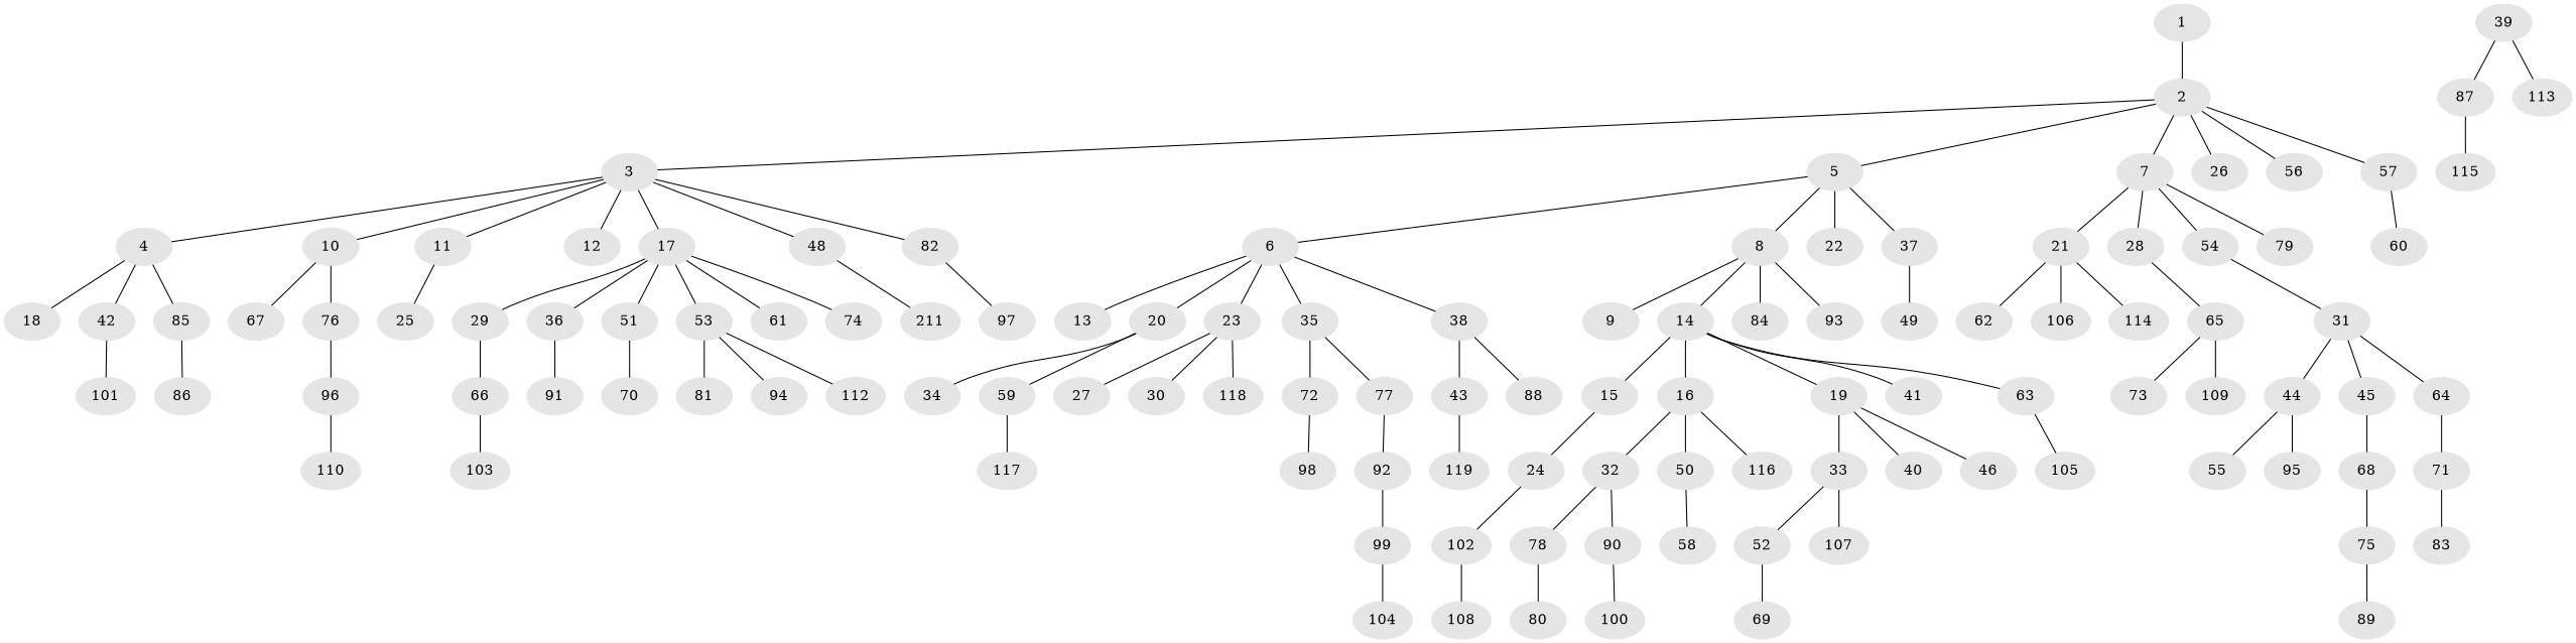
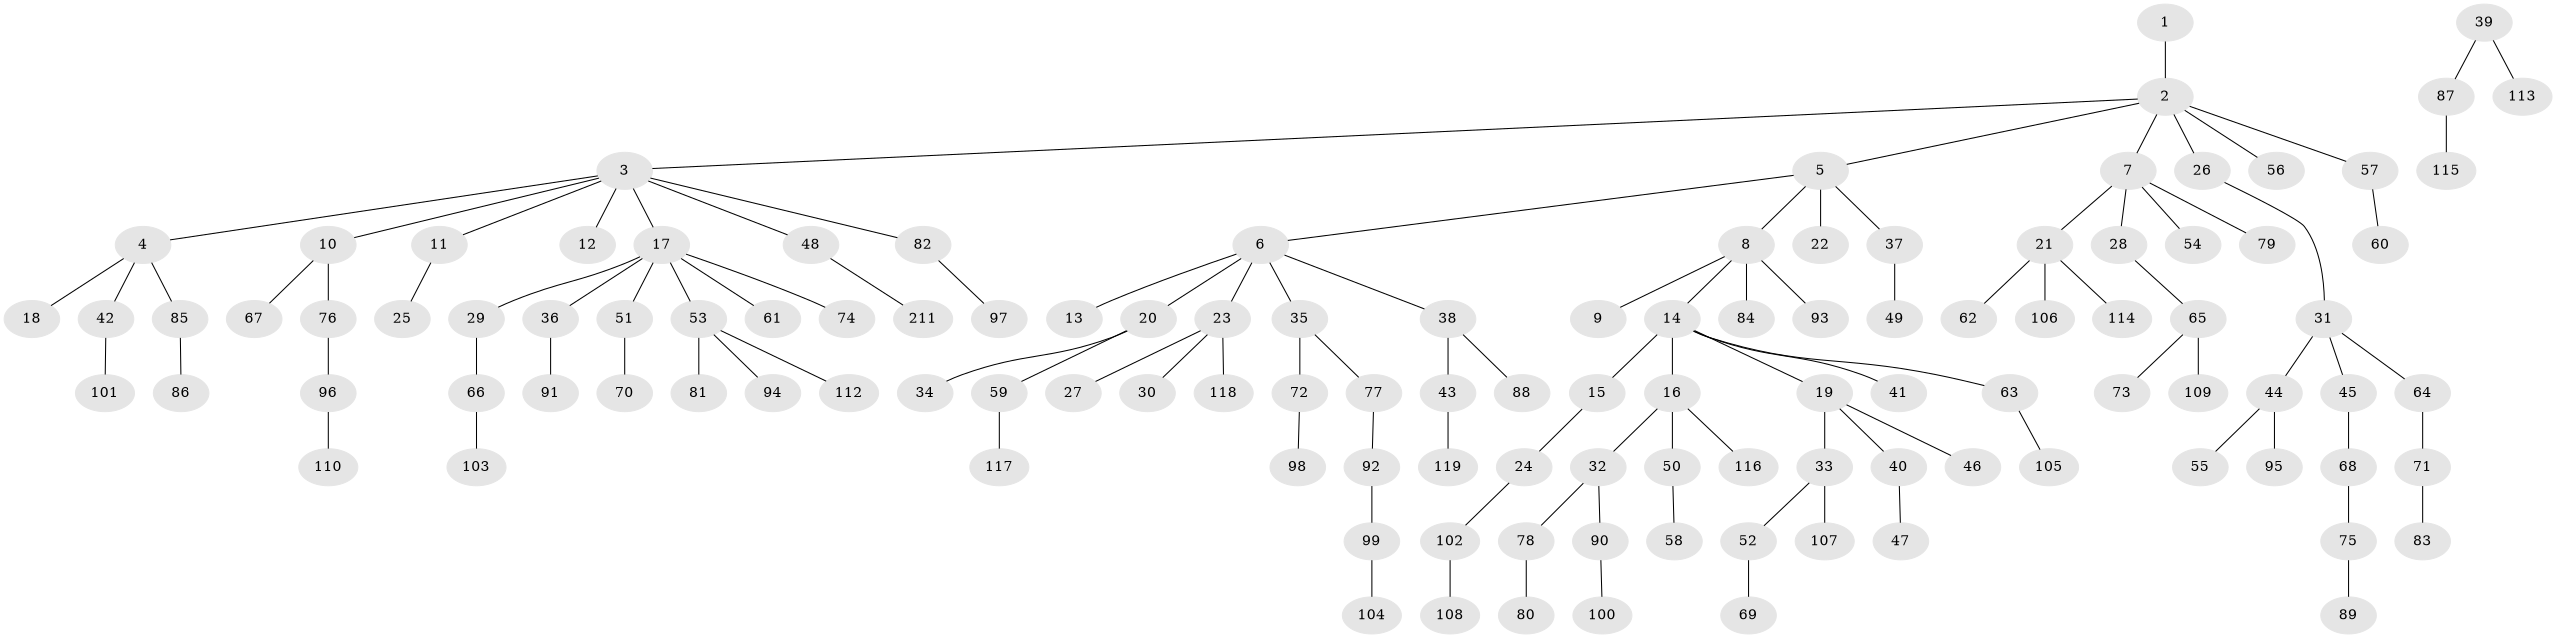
  graph {
    node [color=gray90 style=filled]
    1
    2
    3
    5
    7
    26
    56
    57
    4
    10
    11
    12
    17
    48
    82
    6
    8
    22
    37
    21
    28
    54
    79
    31
    60
    18
    42
    85
    67
    76
    25
    29
    36
    51
    53
    61
    74
    n38 [label=211]
    97
    101
    86
    13
    20
    23
    35
    38
    9
    14
    84
    93
    49
    34
    59
    27
    30
    118
    72
    77
    43
    88
    62
    106
    114
    65
    15
    16
    19
    41
    63
    96
    24
    32
    50
    116
    33
    40
    46
    105
    102
    78
    90
    58
    66
    91
    70
    81
    94
    112
    52
    107
+   47
    117
    108
    44
    45
    64
    39
    87
    113
    73
    109
    103
    55
    95
    68
    71
    80
    100
    69
    98
    92
    119
    115
    75
    83
    89
    110
    99
    104
    1 -- 2
    2 -- 3
    2 -- 5
    2 -- 7
    2 -- 26
    2 -- 56
    2 -- 57
    3 -- 4
    3 -- 10
    3 -- 11
    3 -- 12
    3 -- 17
    3 -- 48
    3 -- 82
    5 -- 6
    5 -- 8
    5 -- 22
    5 -- 37
    7 -- 21
    7 -- 28
    7 -- 54
    7 -- 79
-   54 -- 31
+   26 -- 31
    57 -- 60
    4 -- 18
    4 -- 42
    4 -- 85
    10 -- 67
    10 -- 76
    11 -- 25
    17 -- 29
    17 -- 36
    17 -- 51
    17 -- 53
    17 -- 61
    17 -- 74
    48 -- n38
    82 -- 97
    6 -- 13
    6 -- 20
    6 -- 23
    6 -- 35
    6 -- 38
    8 -- 9
    8 -- 14
    8 -- 84
    8 -- 93
    37 -- 49
    21 -- 62
    21 -- 106
    21 -- 114
    28 -- 65
    31 -- 44
    31 -- 45
    31 -- 64
    42 -- 101
    85 -- 86
    76 -- 96
    29 -- 66
    36 -- 91
    51 -- 70
    53 -- 81
    53 -- 94
    53 -- 112
    20 -- 34
    20 -- 59
    23 -- 27
    23 -- 30
    23 -- 118
    35 -- 72
    35 -- 77
    38 -- 43
    38 -- 88
    14 -- 15
    14 -- 16
    14 -- 19
    14 -- 41
    14 -- 63
    59 -- 117
    72 -- 98
    77 -- 92
    43 -- 119
    65 -- 73
    65 -- 109
    15 -- 24
    16 -- 32
    16 -- 50
    16 -- 116
    19 -- 33
    19 -- 40
    19 -- 46
    63 -- 105
    96 -- 110
    24 -- 102
    32 -- 78
    32 -- 90
    50 -- 58
    33 -- 52
    33 -- 107
+   40 -- 47
    102 -- 108
    78 -- 80
    90 -- 100
    66 -- 103
    52 -- 69
    44 -- 55
    44 -- 95
    45 -- 68
    64 -- 71
    39 -- 87
    39 -- 113
    87 -- 115
    68 -- 75
    71 -- 83
    92 -- 99
    75 -- 89
    99 -- 104
  }
